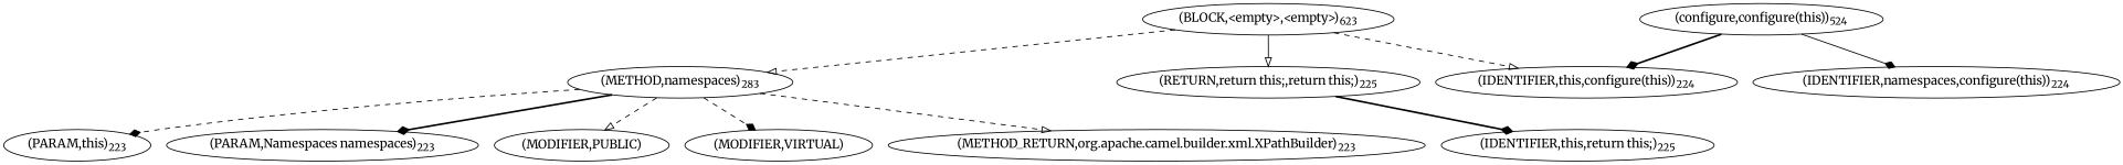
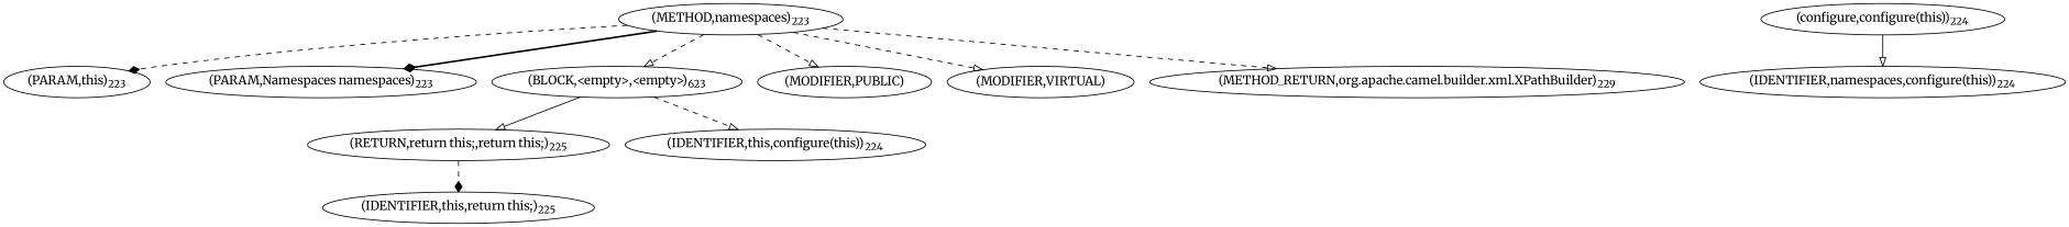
  digraph {
    fontname=Merriweather
    node [fontname=Merriweather]
    edge [arrowhead=diamond fontname=Merriweather style=dashed]
-   n1 [label=<(METHOD,namespaces)<SUB>283</SUB>>]
+   n1 [label=<(METHOD,namespaces)<SUB>223</SUB>>]
    n2 [label=<(PARAM,this)<SUB>223</SUB>>]
    n3 [label=<(PARAM,Namespaces namespaces)<SUB>223</SUB>>]
    n4 [label=<(BLOCK,&lt;empty&gt;,&lt;empty&gt;)<SUB>623</SUB>>]
    n5 [label=<(MODIFIER,PUBLIC)>]
    n6 [label=<(MODIFIER,VIRTUAL)>]
-   n7 [label=<(METHOD_RETURN,org.apache.camel.builder.xml.XPathBuilder)<SUB>223</SUB>>]
+   n7 [label=<(METHOD_RETURN,org.apache.camel.builder.xml.XPathBuilder)<SUB>229</SUB>>]
    n8 [label=<(RETURN,return this;,return this;)<SUB>225</SUB>>]
    n9 [label=<(IDENTIFIER,this,configure(this))<SUB>224</SUB>>]
-   n10 [label=<(configure,configure(this))<SUB>524</SUB>>]
+   n10 [label=<(configure,configure(this))<SUB>224</SUB>>]
    n11 [label=<(IDENTIFIER,namespaces,configure(this))<SUB>224</SUB>>]
    n12 [label=<(IDENTIFIER,this,return this;)<SUB>225</SUB>>]
    n1 -> n2
    n1 -> n3 [style=bold]
-   n4 -> n1 [arrowhead=onormal]
+   n1 -> n4 [arrowhead=onormal]
    n1 -> n5 [arrowhead=onormal]
-   n1 -> n6
+   n1 -> n6 [arrowhead=onormal]
    n1 -> n7 [arrowhead=onormal]
    n4 -> n8 [arrowhead=onormal style=solid]
    n4 -> n9 [arrowhead=onormal]
-   n8 -> n12 [style=bold]
-   n10 -> n9 [style=bold]
-   n10 -> n11 [style=solid]
+   n8 -> n12
+   n10 -> n11 [arrowhead=onormal style=solid]
  }
